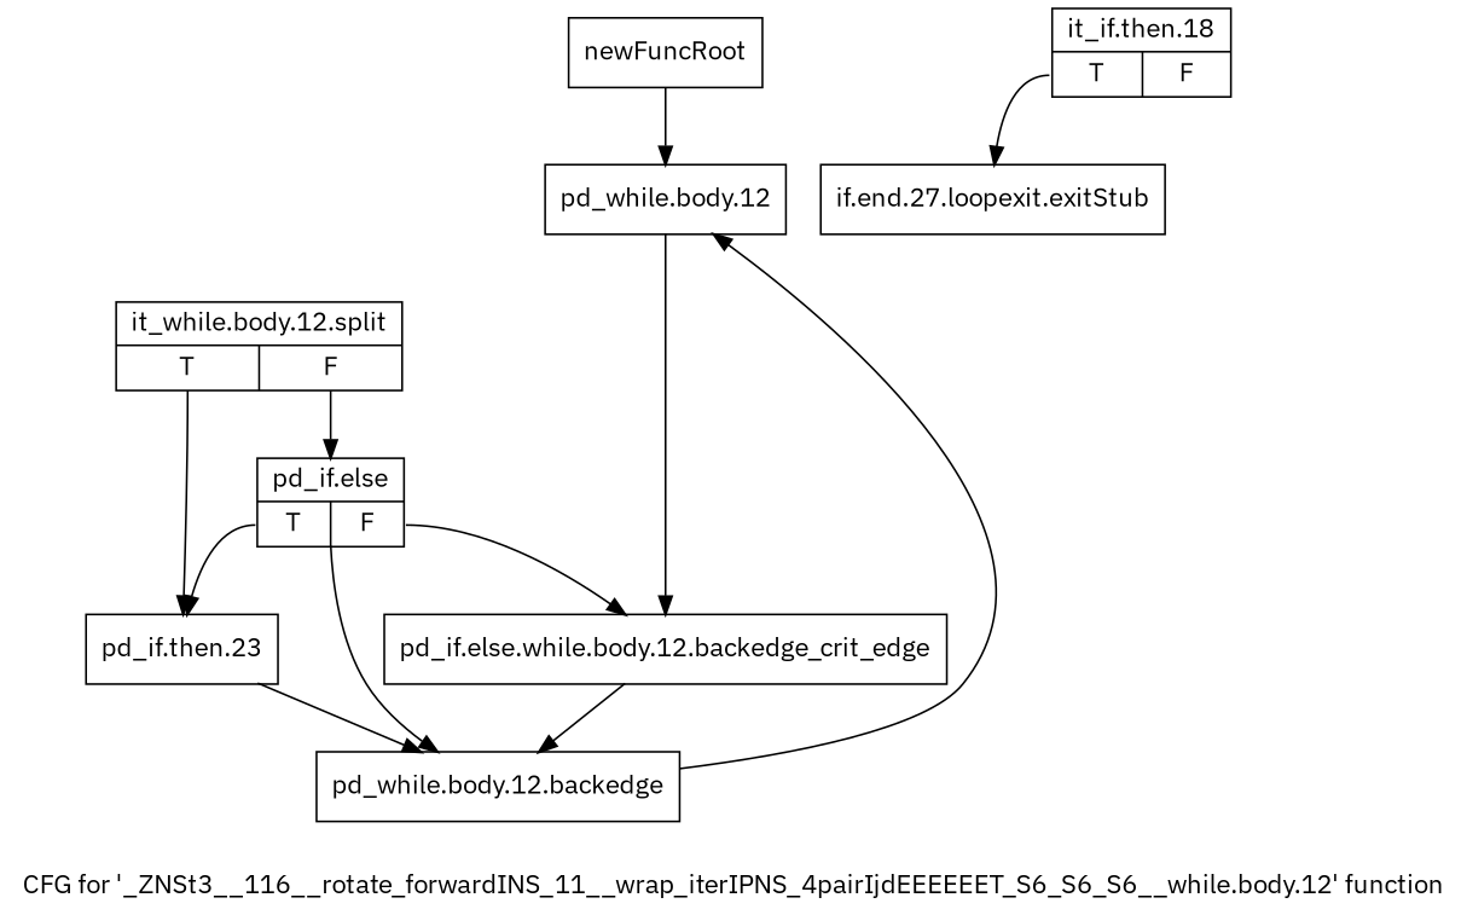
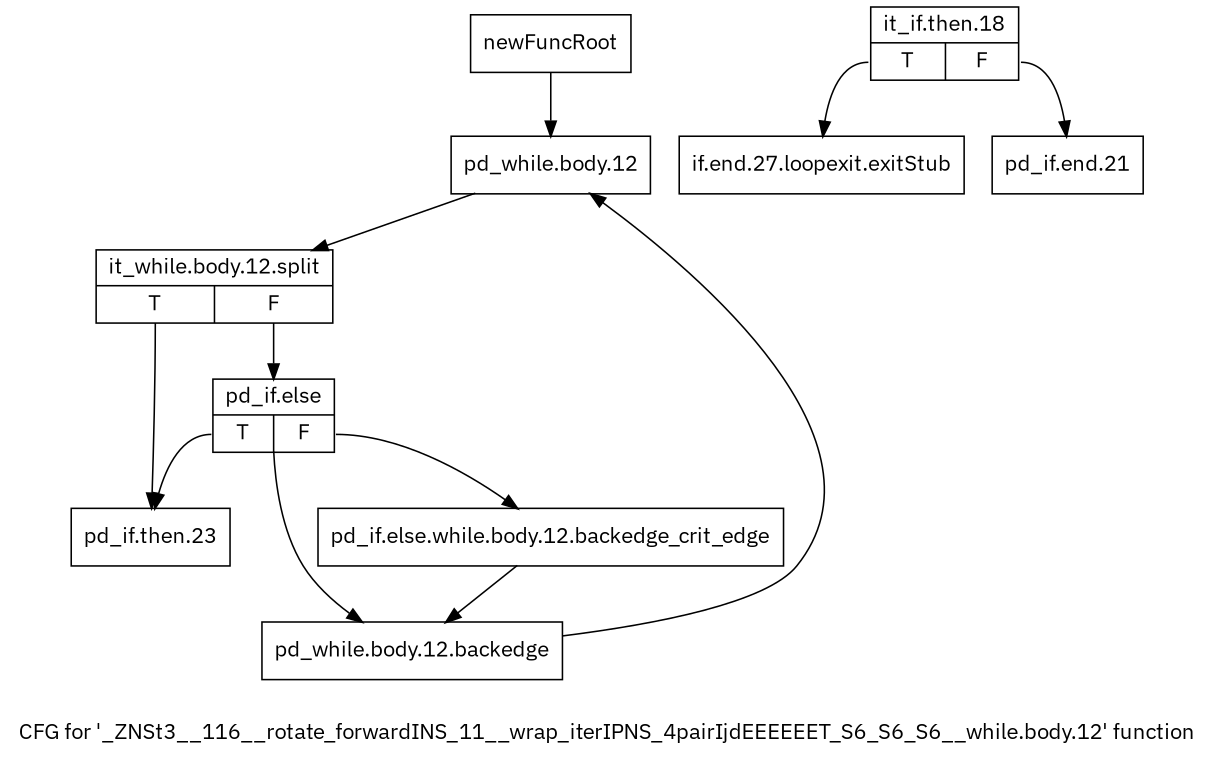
  digraph {
    fontname="IBM Plex Sans"
    label="CFG for '_ZNSt3__116__rotate_forwardINS_11__wrap_iterIPNS_4pairIjdEEEEEET_S6_S6_S6__while.body.12' function"
    node [fontname="IBM Plex Sans" shape=record]
    edge [fontname="IBM Plex Sans"]
    n1 [label="{newFuncRoot}"]
    n2 [label="{pd_while.body.12}"]
    n3 [label="{it_while.body.12.split|{<s0>T|<s1>F}}"]
    n4 [label="{pd_if.else|{<s0>T|<s1>F}}"]
    n5 [label="{pd_if.then.23}"]
    n6 [label="{if.end.27.loopexit.exitStub}"]
    n7 [label="{it_if.then.18|{<s0>T|<s1>F}}"]
+   n8 [label="{pd_if.end.21}"]
    n9 [label="{pd_if.else.while.body.12.backedge_crit_edge}"]
    n10 [label="{pd_while.body.12.backedge}"]
    n1 -> n2
-   n2 -> n9
+   n2 -> n3
    n3 -> n4 [tailport=s1]
    n3 -> n5 [tailport=s0]
    n4 -> n5 [tailport=s0]
    n4 -> n9 [tailport=s1]
    n4 -> n10
-   n5 -> n10
    n7 -> n6 [tailport=s0]
+   n7 -> n8 [tailport=s1]
    n9 -> n10
    n10 -> n2
  }
